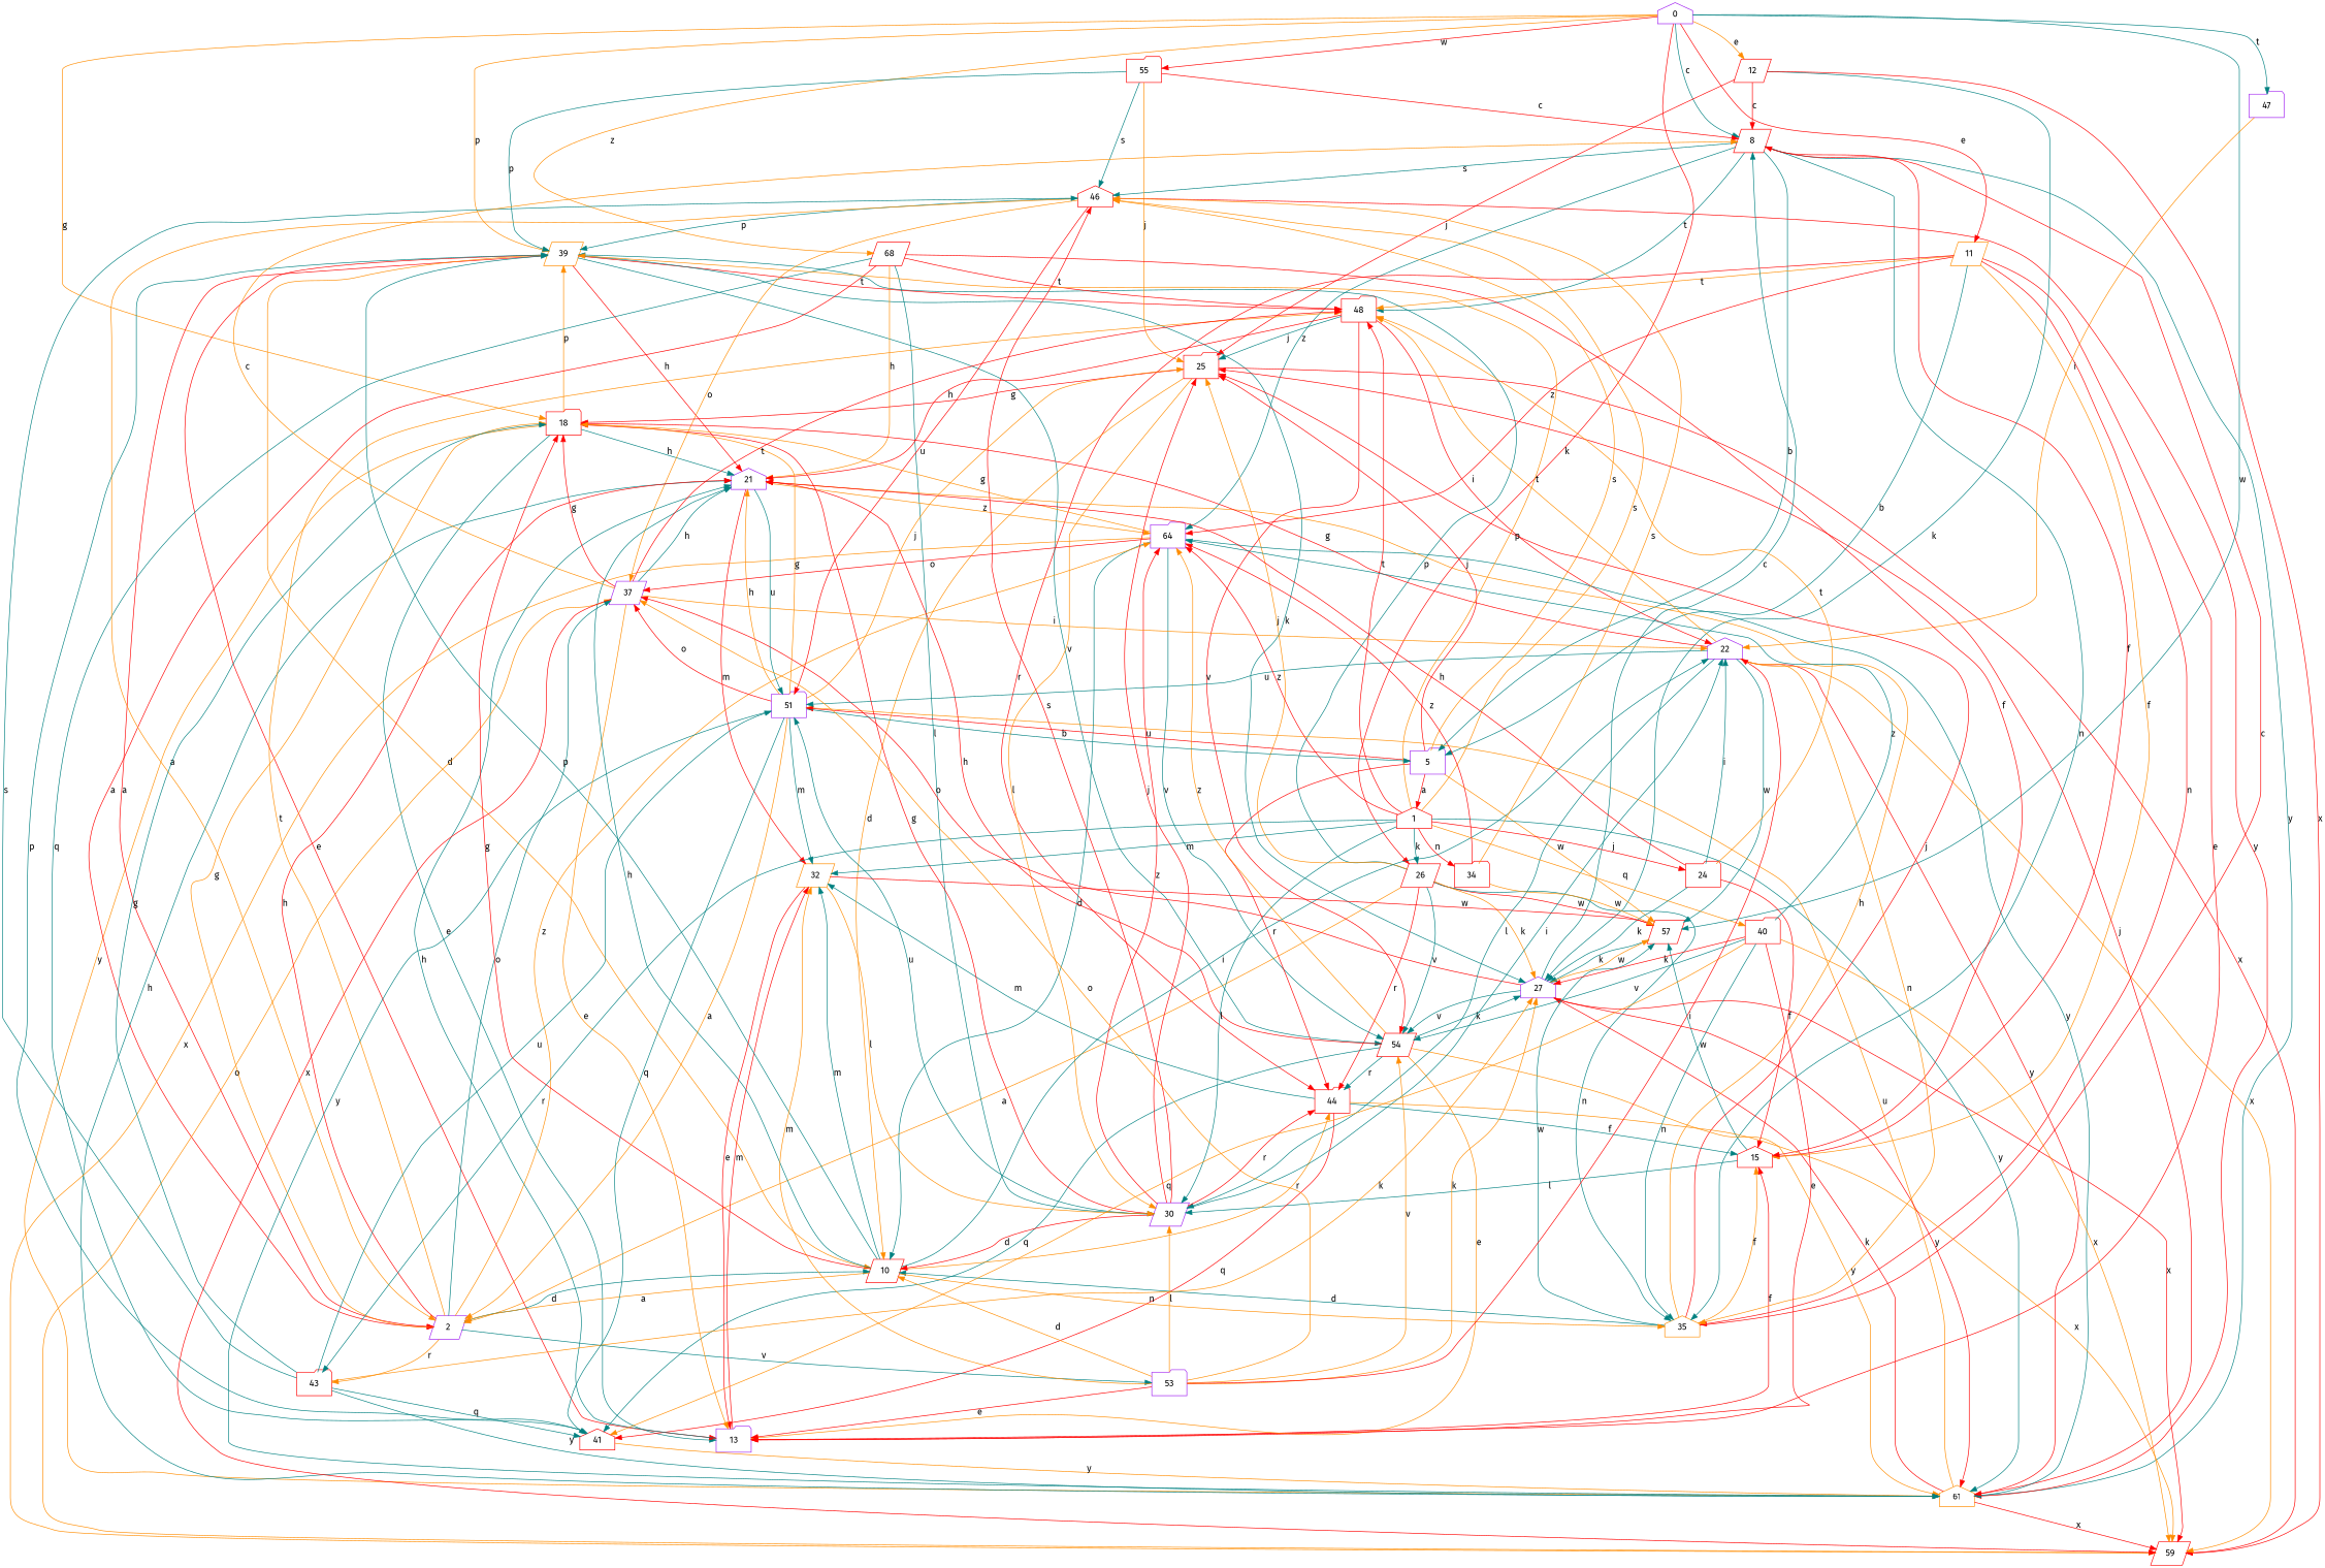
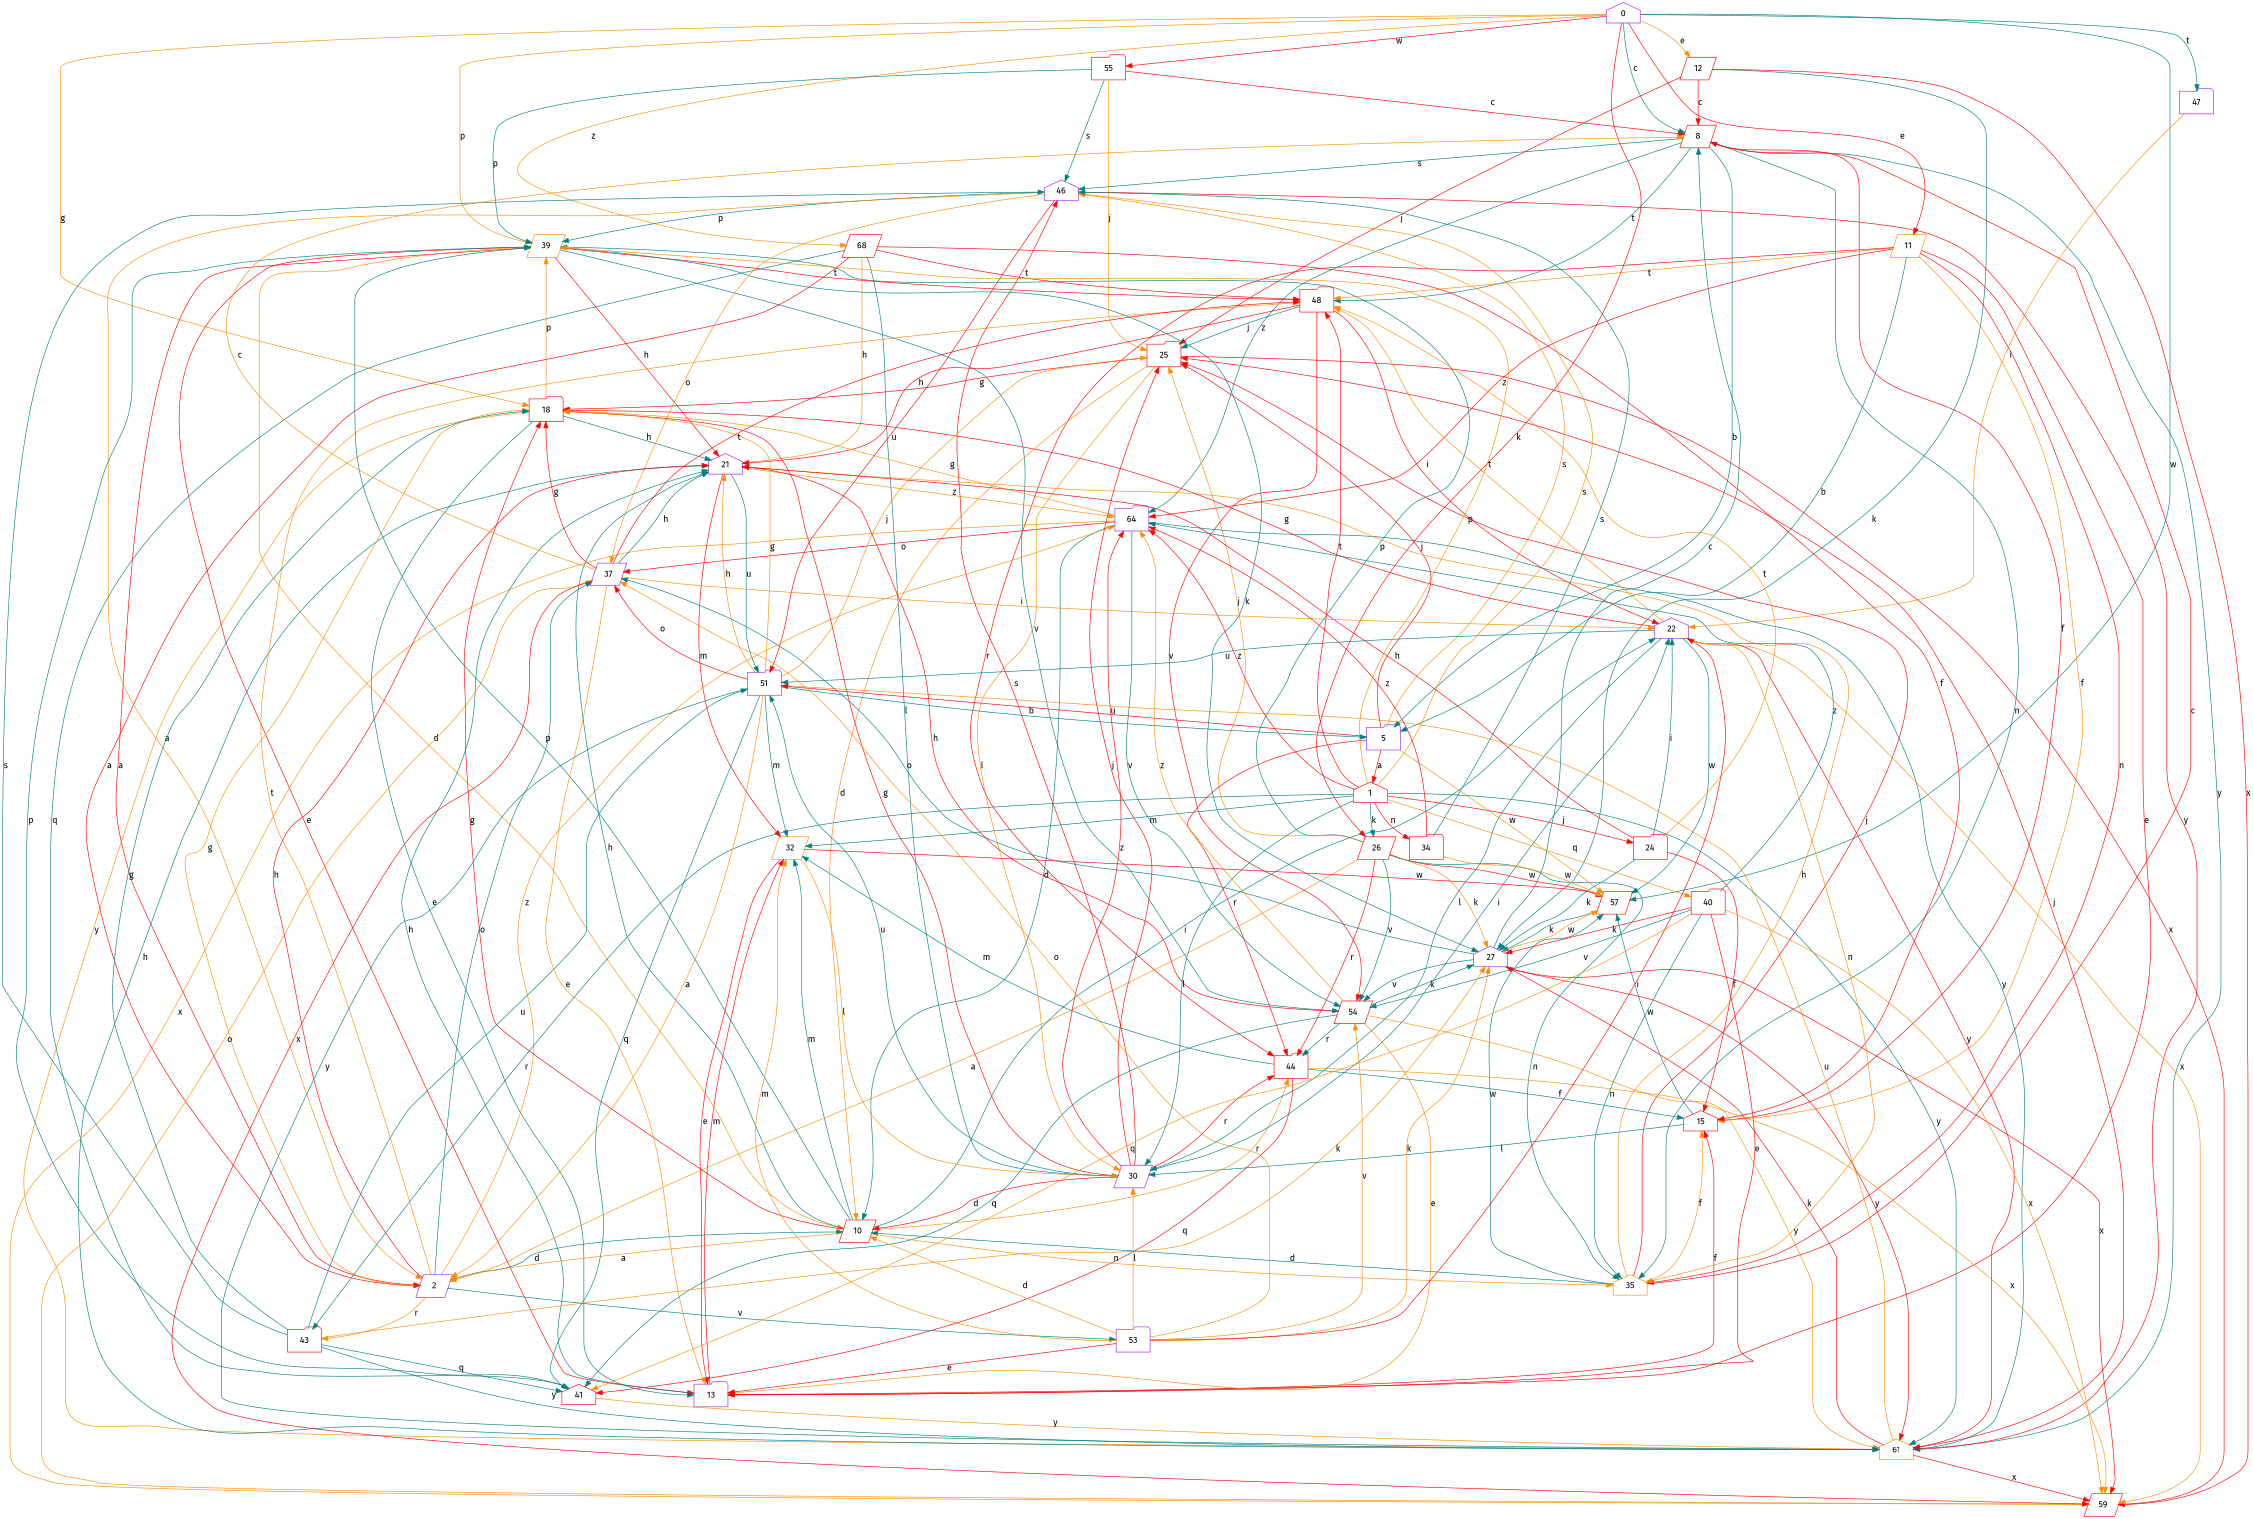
  strict digraph {
    fontname="Fira Sans"
    node [color=red fontname="Fira Sans" shape=folder]
    edge [color=teal fontname="Fira Sans"]
    0 [color=purple shape=house]
    8 [shape=parallelogram]
    11 [color=darkorange shape=parallelogram]
    12 [shape=parallelogram]
    18
    26 [shape=parallelogram]
    39 [color=darkorange shape=parallelogram]
    47 [color=purple]
    55
    57 [shape=parallelogram]
    n11 [label=68 shape=parallelogram]
-   46 [shape=house]
+   46 [color=purple shape=house]
    48
    61 [color=darkorange shape=house]
    64 [color=purple]
    5 [color=purple]
    15 [shape=house]
    35 [color=darkorange shape=house]
    44
    13 [color=purple]
    25
    27 [color=purple shape=house]
    59 [shape=parallelogram]
    21 [color=purple shape=house]
    2 [color=purple shape=parallelogram]
    54 [shape=parallelogram]
    10 [shape=parallelogram]
    22 [color=purple shape=house]
    30 [color=purple shape=parallelogram]
    41 [shape=house]
    1 [shape=house]
    24
    32 [color=darkorange shape=parallelogram]
    34
    40
    43
    51 [color=purple]
    37 [color=purple shape=parallelogram]
    53 [color=purple]
    0 -> 8 [label=c]
    0 -> 11 [color=red label=e]
    0 -> 12 [color=darkorange label=e]
    0 -> 18 [color=darkorange label=g]
    0 -> 26 [color=red label=k]
    0 -> 39 [color=darkorange label=p]
    0 -> 47 [label=t]
    0 -> 55 [color=red label=w]
    0 -> 57 [label=w]
    0 -> n11 [color=darkorange label=z]
    8 -> 46 [label=s]
    8 -> 48 [label=t]
    8 -> 61 [label=y]
    8 -> 64 [label=z]
    8 -> 5 [label=b]
    8 -> 15 [color=red label=f]
    8 -> 35 [label=n]
    11 -> 48 [color=darkorange label=t]
    11 -> 64 [color=red label=z]
    11 -> 5 [label=b]
    11 -> 15 [color=darkorange label=f]
    11 -> 35 [color=red label=n]
    11 -> 44 [color=red label=r]
    11 -> 13 [color=red label=e]
    12 -> 8 [color=red label=c]
    12 -> 25 [color=red label=j]
    12 -> 27 [label=k]
    12 -> 59 [color=red label=x]
    18 -> 39 [color=darkorange label=p]
    18 -> 61 [color=darkorange label=y]
    18 -> 13 [label=e]
    18 -> 21 [label=h]
    26 -> 39 [label=p]
    26 -> 57 [color=red label=w]
    26 -> 35 [label=n]
    26 -> 44 [color=red label=r]
    26 -> 25 [color=darkorange label=j]
    26 -> 27 [color=darkorange label=k]
    26 -> 2 [color=darkorange label=a]
    26 -> 54 [label=v]
    39 -> 48 [color=red label=t]
    39 -> 13 [color=red label=e]
    39 -> 27 [label=k]
    39 -> 21 [color=red label=h]
    39 -> 2 [color=red label=a]
    39 -> 54 [label=v]
    39 -> 10 [color=darkorange label=d]
    47 -> 22 [color=darkorange label=i]
    55 -> 8 [color=red label=c]
    55 -> 39 [label=p]
    55 -> 46 [label=s]
    55 -> 25 [color=darkorange label=j]
    57 -> 27 [label=k]
    n11 -> 48 [color=red label=t]
    n11 -> 15 [color=red label=f]
    n11 -> 21 [color=darkorange label=h]
    n11 -> 2 [color=red label=a]
    n11 -> 30 [label=l]
    n11 -> 41 [label=q]
    46 -> 39 [label=p]
    46 -> 61 [color=red label=y]
    46 -> 2 [color=darkorange label=a]
    46 -> 51 [color=red label=u]
    46 -> 37 [color=darkorange label=o]
    48 -> 25 [label=j]
    48 -> 21 [color=red label=h]
    48 -> 54 [color=red label=v]
    48 -> 22 [color=red label=i]
    61 -> 25 [color=red label=j]
    61 -> 27 [color=red label=k]
    61 -> 59 [color=red label=x]
    61 -> 21 [label=h]
    61 -> 51 [color=darkorange label=u]
    64 -> 18 [color=darkorange label=g]
    64 -> 61 [label=y]
    64 -> 59 [color=darkorange label=x]
    64 -> 54 [label=v]
    64 -> 10 [label=d]
    64 -> 37 [color=red label=o]
    5 -> 57 [color=darkorange label=w]
    5 -> 46 [color=darkorange label=s]
    5 -> 44 [color=red label=r]
    5 -> 25 [color=red label=j]
    5 -> 1 [color=red label=a]
    5 -> 51 [color=red label=u]
    15 -> 57 [label=w]
    15 -> 30 [label=l]
    35 -> 8 [color=red label=c]
    35 -> 57 [label=w]
    35 -> 15 [color=darkorange label=f]
    35 -> 25 [color=red label=j]
    35 -> 21 [color=darkorange label=h]
    35 -> 10 [label=d]
    44 -> 15 [label=f]
    44 -> 59 [color=darkorange label=x]
    44 -> 41 [color=red label=q]
    44 -> 32 [label=m]
    13 -> 15 [color=red label=f]
    13 -> 21 [label=h]
    13 -> 32 [color=red label=m]
    25 -> 18 [color=red label=g]
    25 -> 59 [color=red label=x]
    25 -> 10 [color=darkorange label=d]
    25 -> 30 [color=darkorange label=l]
    27 -> 8 [label=c]
    27 -> 57 [color=darkorange label=w]
    27 -> 61 [color=red label=y]
    27 -> 59 [color=red label=x]
    27 -> 54 [label=v]
-   27 -> 37 [color=red label=o]
+   27 -> 37 [label=o]
    59 -> 37 [color=darkorange label=o]
    21 -> 64 [color=darkorange label=z]
    21 -> 32 [color=red label=m]
    21 -> 51 [label=u]
    2 -> 18 [color=darkorange label=g]
    2 -> 48 [color=darkorange label=t]
    2 -> 64 [color=darkorange label=z]
    2 -> 21 [color=red label=h]
    2 -> 10 [label=d]
    2 -> 43 [color=darkorange label=r]
    2 -> 37 [label=o]
    2 -> 53 [label=v]
    54 -> 61 [color=darkorange label=y]
    54 -> 64 [color=darkorange label=z]
    54 -> 44 [label=r]
    54 -> 13 [color=darkorange label=e]
    54 -> 27 [label=k]
    54 -> 21 [color=red label=h]
    54 -> 41 [label=q]
    10 -> 18 [color=red label=g]
    10 -> 39 [label=p]
    10 -> 35 [color=darkorange label=n]
    10 -> 44 [color=darkorange label=r]
    10 -> 21 [label=h]
    10 -> 2 [color=darkorange label=a]
    10 -> 22 [label=i]
    10 -> 32 [label=m]
    22 -> 18 [color=red label=g]
    22 -> 57 [label=w]
    22 -> 48 [color=darkorange label=t]
    22 -> 61 [color=red label=y]
    22 -> 35 [color=darkorange label=n]
    22 -> 59 [color=darkorange label=x]
    22 -> 30 [label=l]
    22 -> 51 [label=u]
    30 -> 18 [color=red label=g]
    30 -> 46 [color=red label=s]
    30 -> 64 [color=red label=z]
    30 -> 44 [color=red label=r]
    30 -> 25 [color=red label=j]
    30 -> 10 [color=red label=d]
    30 -> 22 [label=i]
    30 -> 51 [label=u]
    41 -> 39 [label=p]
    41 -> 61 [color=darkorange label=y]
    1 -> 26 [label=k]
    1 -> 39 [color=darkorange label=p]
    1 -> 46 [color=darkorange label=s]
    1 -> 48 [color=red label=t]
    1 -> 61 [label=y]
    1 -> 64 [color=red label=z]
    1 -> 30 [label=l]
    1 -> 24 [color=red label=j]
    1 -> 32 [label=m]
    1 -> 34 [color=red label=n]
    1 -> 40 [color=darkorange label=q]
    1 -> 43 [label=r]
    24 -> 48 [color=darkorange label=t]
    24 -> 15 [color=red label=f]
    24 -> 27 [label=k]
    24 -> 21 [color=red label=h]
    24 -> 22 [label=i]
    32 -> 57 [color=red label=w]
    32 -> 13 [color=red label=e]
    32 -> 30 [color=darkorange label=l]
    34 -> 57 [color=darkorange label=w]
-   34 -> 46 [color=darkorange label=s]
+   34 -> 46 [label=s]
    34 -> 64 [color=red label=z]
    40 -> 64 [label=z]
    40 -> 35 [label=n]
    40 -> 13 [color=red label=e]
    40 -> 27 [color=red label=k]
    40 -> 59 [color=darkorange label=x]
    40 -> 54 [label=v]
    40 -> 41 [color=darkorange label=q]
    43 -> 18 [label=g]
    43 -> 46 [label=s]
    43 -> 61 [label=y]
    43 -> 27 [color=darkorange label=k]
    43 -> 41 [label=q]
    43 -> 51 [label=u]
    51 -> 18 [color=darkorange label=g]
    51 -> 61 [label=y]
    51 -> 5 [label=b]
    51 -> 25 [color=darkorange label=j]
    51 -> 21 [color=darkorange label=h]
    51 -> 2 [color=darkorange label=a]
    51 -> 41 [label=q]
    51 -> 32 [label=m]
    51 -> 37 [color=red label=o]
    37 -> 8 [color=darkorange label=c]
    37 -> 18 [color=red label=g]
    37 -> 48 [color=red label=t]
    37 -> 13 [color=darkorange label=e]
    37 -> 59 [color=red label=x]
    37 -> 21 [label=h]
    37 -> 22 [color=darkorange label=i]
    53 -> 13 [color=red label=e]
    53 -> 27 [color=darkorange label=k]
    53 -> 54 [color=darkorange label=v]
    53 -> 10 [color=darkorange label=d]
    53 -> 22 [color=red label=i]
    53 -> 30 [color=darkorange label=l]
    53 -> 32 [color=darkorange label=m]
    53 -> 37 [color=darkorange label=o]
  }
